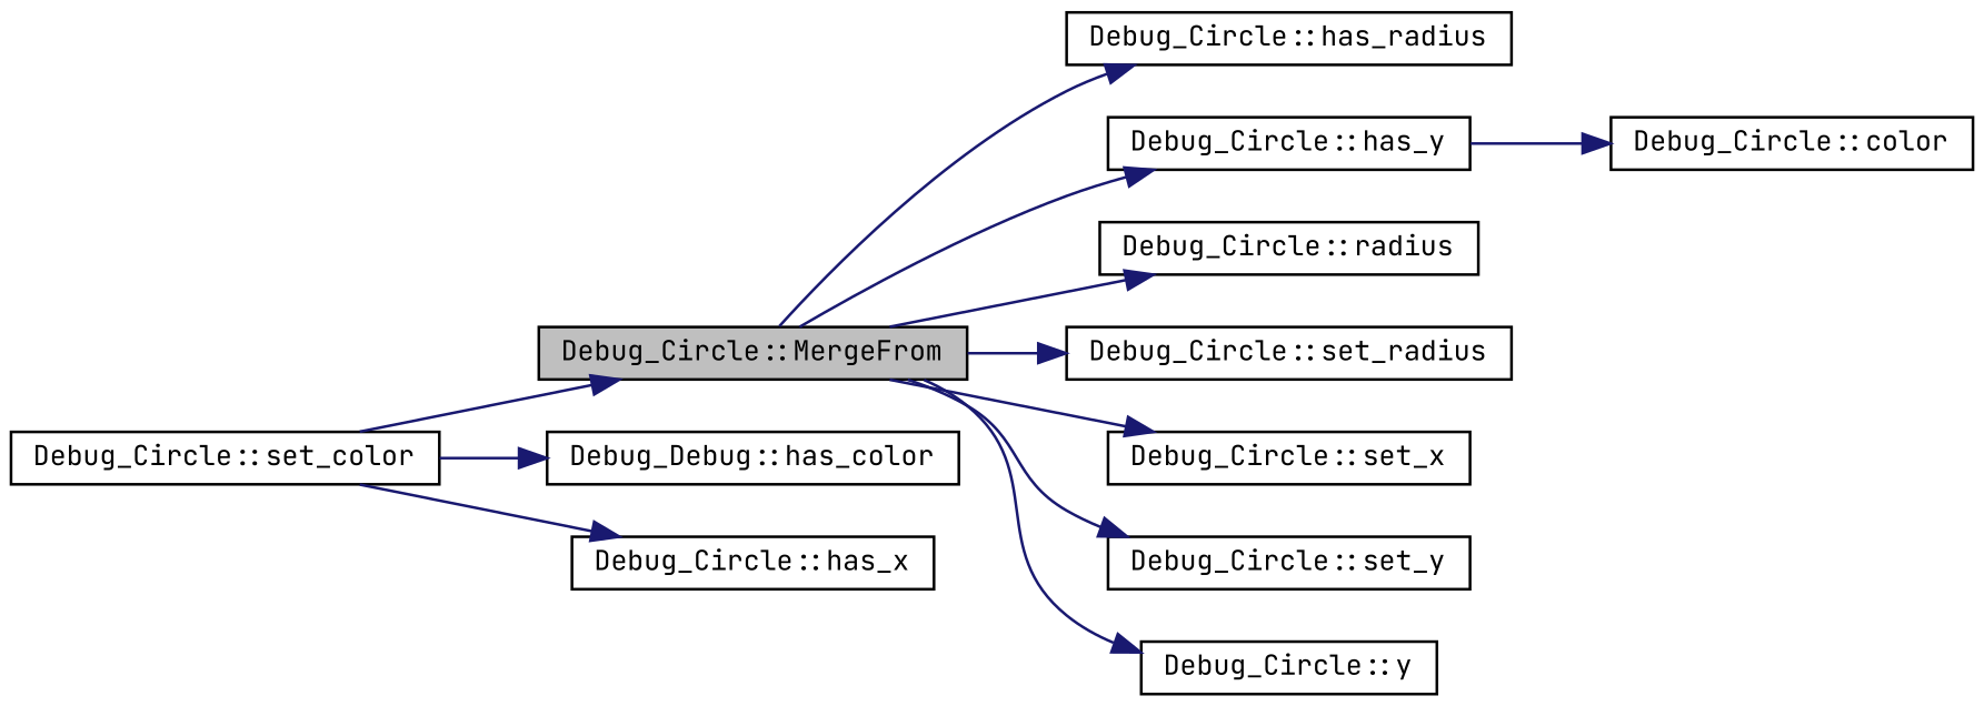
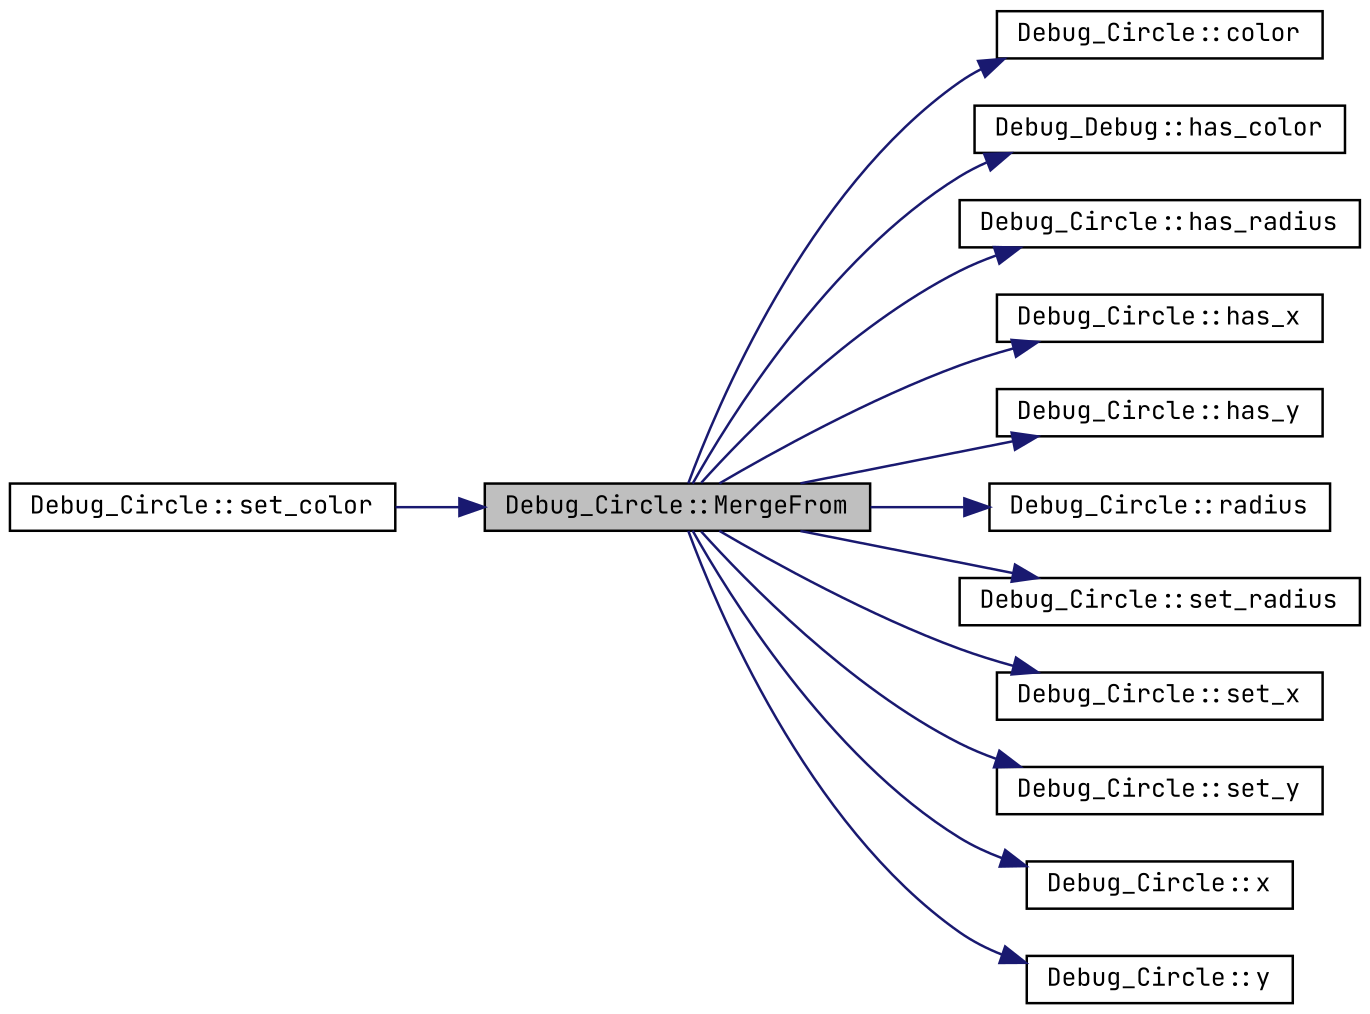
  digraph {
    fontname="JetBrains Mono"
    rankdir=LR
    node [color=black fillcolor=white fontname="JetBrains Mono" fontsize=10 shape=record style=filled]
    edge [color=midnightblue fontname="JetBrains Mono" fontsize=10 labelfontname=Helvetica labelfontsize=10 style=solid]
    n1 [fillcolor=grey75 fontcolor=black height=0.2 label="Debug_Circle::MergeFrom" width=0.4]
    n2 [height=0.2 label="Debug_Circle::color" width=0.4]
    n3 [height=0.2 label="Debug_Debug::has_color" width=0.4]
    n4 [height=0.2 label="Debug_Circle::has_radius" width=0.4]
    n5 [height=0.2 label="Debug_Circle::has_x" width=0.4]
    n6 [height=0.2 label="Debug_Circle::has_y" width=0.4]
    n7 [height=0.2 label="Debug_Circle::radius" width=0.4]
    n8 [height=0.2 label="Debug_Circle::set_radius" width=0.4]
    n9 [height=0.2 label="Debug_Circle::set_x" width=0.4]
    n10 [height=0.2 label="Debug_Circle::set_y" width=0.4]
+   n11 [height=0.2 label="Debug_Circle::x" width=0.4]
    n12 [height=0.2 label="Debug_Circle::y" width=0.4]
    n13 [height=0.2 label="Debug_Circle::set_color" width=0.4]
-   n6 -> n2
-   n13 -> n3
+   n1 -> n2
+   n1 -> n3
    n1 -> n4
-   n13 -> n5
+   n1 -> n5
    n1 -> n6
    n1 -> n7
    n1 -> n8
    n1 -> n9
    n1 -> n10
+   n1 -> n11
    n1 -> n12
    n13 -> n1
  }
